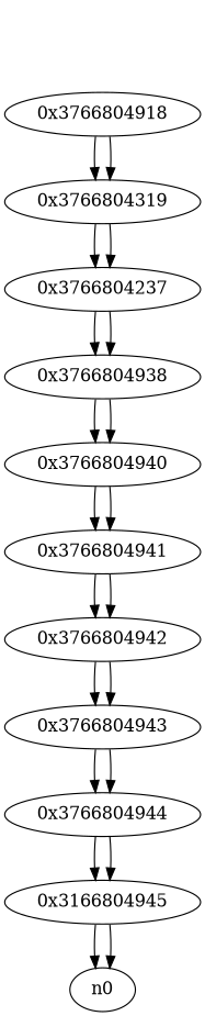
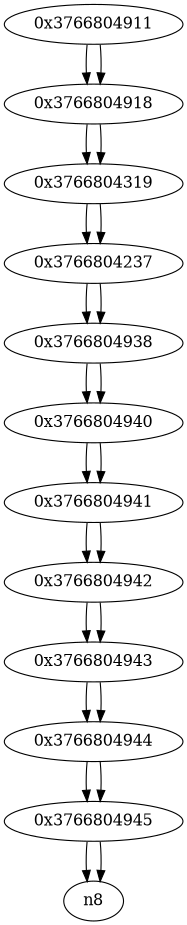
  digraph {
+   n2 [label="0x3766804911"]
    n3 [label="0x3766804918"]
    n4 [label="0x3766804319"]
    n5 [label="0x3766804237"]
    n6 [label="0x3766804938"]
    n7 [label="0x3766804940"]
    n8 [label="0x3766804941"]
    n9 [label="0x3766804942"]
    n10 [label="0x3766804943"]
    n11 [label="0x3766804944"]
-   n12 [label="0x3166804945"]
-   n0
+   n12 [label="0x3766804945"]
+   n0 [label=n8]
+   n2 -> n3
+   n2 -> n3
    n3 -> n4
    n3 -> n4
    n4 -> n5
    n4 -> n5
    n5 -> n6
    n5 -> n6
    n6 -> n7
    n6 -> n7
    n7 -> n8
    n7 -> n8
    n8 -> n9
    n8 -> n9
    n9 -> n10
    n9 -> n10
    n10 -> n11
    n10 -> n11
    n11 -> n12
    n11 -> n12
    n12 -> n0
    n12 -> n0
  }
